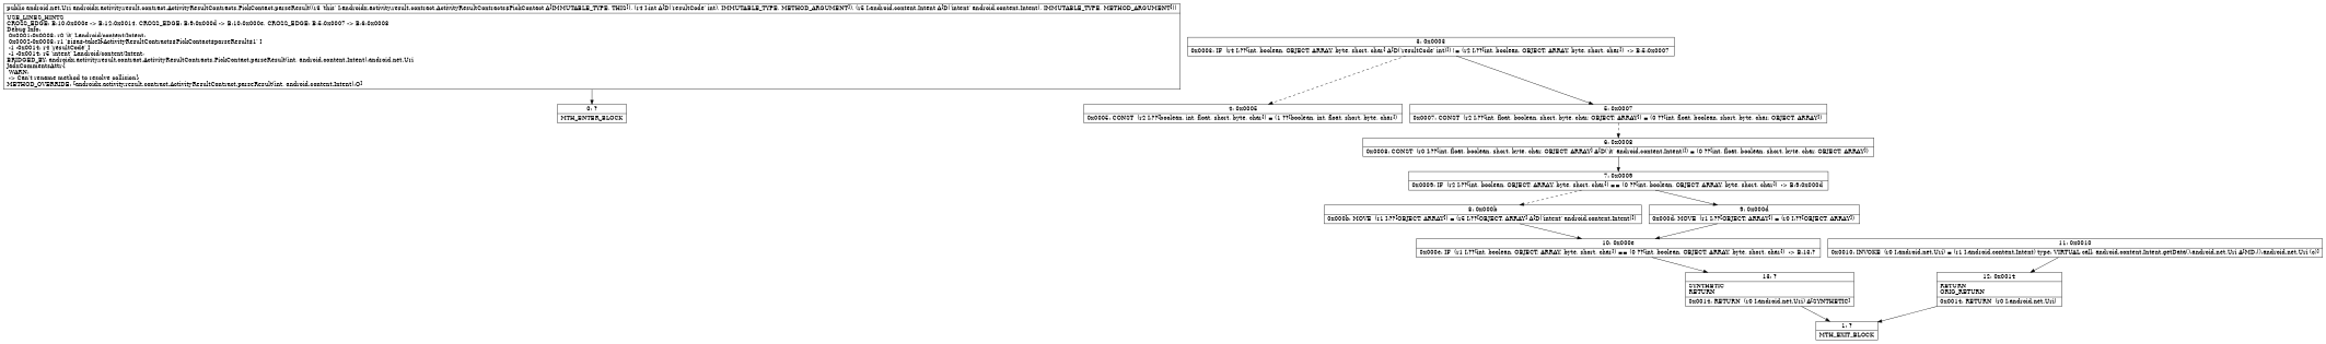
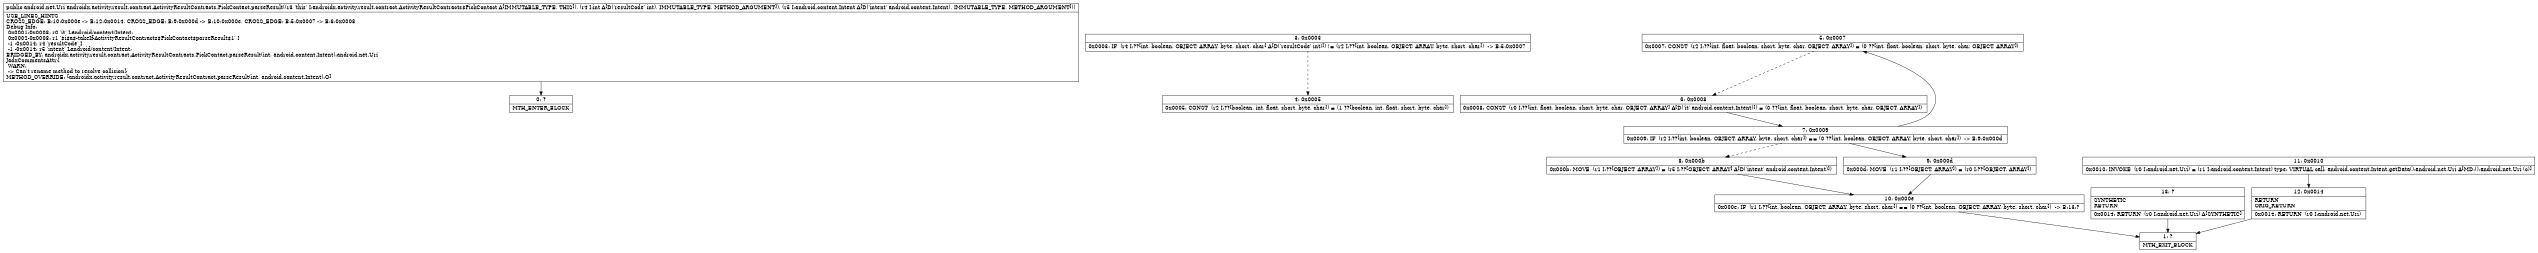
  digraph {
    node [shape=record]
    n1 [label="{0\:\ ?|MTH_ENTER_BLOCK\l}"]
    n2 [label="{3\:\ 0x0003|0x0003: IF  (r4 I:??[int, boolean, OBJECT, ARRAY, byte, short, char] A[D('resultCode' int)]) != (r2 I:??[int, boolean, OBJECT, ARRAY, byte, short, char])  \-\> B:5:0x0007 \l}"]
    n3 [label="{4\:\ 0x0005|0x0005: CONST  (r2 I:??[boolean, int, float, short, byte, char]) = (1 ??[boolean, int, float, short, byte, char]) \l}"]
    n4 [label="{5\:\ 0x0007|0x0007: CONST  (r2 I:??[int, float, boolean, short, byte, char, OBJECT, ARRAY]) = (0 ??[int, float, boolean, short, byte, char, OBJECT, ARRAY]) \l}"]
    n5 [label="{6\:\ 0x0008|0x0008: CONST  (r0 I:??[int, float, boolean, short, byte, char, OBJECT, ARRAY] A[D('it' android.content.Intent)]) = (0 ??[int, float, boolean, short, byte, char, OBJECT, ARRAY]) \l}"]
    n6 [label="{7\:\ 0x0009|0x0009: IF  (r2 I:??[int, boolean, OBJECT, ARRAY, byte, short, char]) == (0 ??[int, boolean, OBJECT, ARRAY, byte, short, char])  \-\> B:9:0x000d \l}"]
    n7 [label="{8\:\ 0x000b|0x000b: MOVE  (r1 I:??[OBJECT, ARRAY]) = (r5 I:??[OBJECT, ARRAY] A[D('intent' android.content.Intent)]) \l}"]
    n8 [label="{9\:\ 0x000d|0x000d: MOVE  (r1 I:??[OBJECT, ARRAY]) = (r0 I:??[OBJECT, ARRAY]) \l}"]
    n9 [label="{10\:\ 0x000e|0x000e: IF  (r1 I:??[int, boolean, OBJECT, ARRAY, byte, short, char]) == (0 ??[int, boolean, OBJECT, ARRAY, byte, short, char])  \-\> B:13:? \l}"]
    n10 [label="{13\:\ ?|SYNTHETIC\lRETURN\l|0x0014: RETURN  (r0 I:android.net.Uri) A[SYNTHETIC]\l}"]
    n11 [label="{11\:\ 0x0010|0x0010: INVOKE  (r0 I:android.net.Uri) = (r1 I:android.content.Intent) type: VIRTUAL call: android.content.Intent.getData():android.net.Uri A[MD:():android.net.Uri (c)]\l}"]
    n12 [label="{12\:\ 0x0014|RETURN\lORIG_RETURN\l|0x0014: RETURN  (r0 I:android.net.Uri) \l}"]
    n13 [label="{1\:\ ?|MTH_EXIT_BLOCK\l}"]
    n14 [label="{public android.net.Uri androidx.activity.result.contract.ActivityResultContracts.PickContact.parseResult((r3 'this' I:androidx.activity.result.contract.ActivityResultContracts$PickContact A[IMMUTABLE_TYPE, THIS]), (r4 I:int A[D('resultCode' int), IMMUTABLE_TYPE, METHOD_ARGUMENT]), (r5 I:android.content.Intent A[D('intent' android.content.Intent), IMMUTABLE_TYPE, METHOD_ARGUMENT]))  | USE_LINES_HINTS\lCROSS_EDGE: B:10:0x000e \-\> B:12:0x0014, CROSS_EDGE: B:9:0x000d \-\> B:10:0x000e, CROSS_EDGE: B:5:0x0007 \-\> B:6:0x0008\lDebug Info:\l  0x0001\-0x0008: r0 'it' Landroid\/content\/Intent;\l  0x0002\-0x0008: r1 '$i$a$\-takeIf\-ActivityResultContracts$PickContact$parseResult$1' I\l  \-1 \-0x0014: r4 'resultCode' I\l  \-1 \-0x0014: r5 'intent' Landroid\/content\/Intent;\lBRIDGED_BY: androidx.activity.result.contract.ActivityResultContracts.PickContact.parseResult(int, android.content.Intent):android.net.Uri\lJadxCommentsAttr\{\l WARN: \l \-\> Can't rename method to resolve collision\}\lMETHOD_OVERRIDE: [androidx.activity.result.contract.ActivityResultContract.parseResult(int, android.content.Intent):O]\l}"]
    n2 -> n3 [style=dashed]
-   n2 -> n4
+   n6 -> n4
    n4 -> n5 [style=dashed]
    n5 -> n6
    n6 -> n7 [style=dashed]
    n6 -> n8
    n7 -> n9
    n8 -> n9
-   n9 -> n10
+   n9 -> n13
    n10 -> n13
    n11 -> n12
    n12 -> n13
    n14 -> n1
  }
